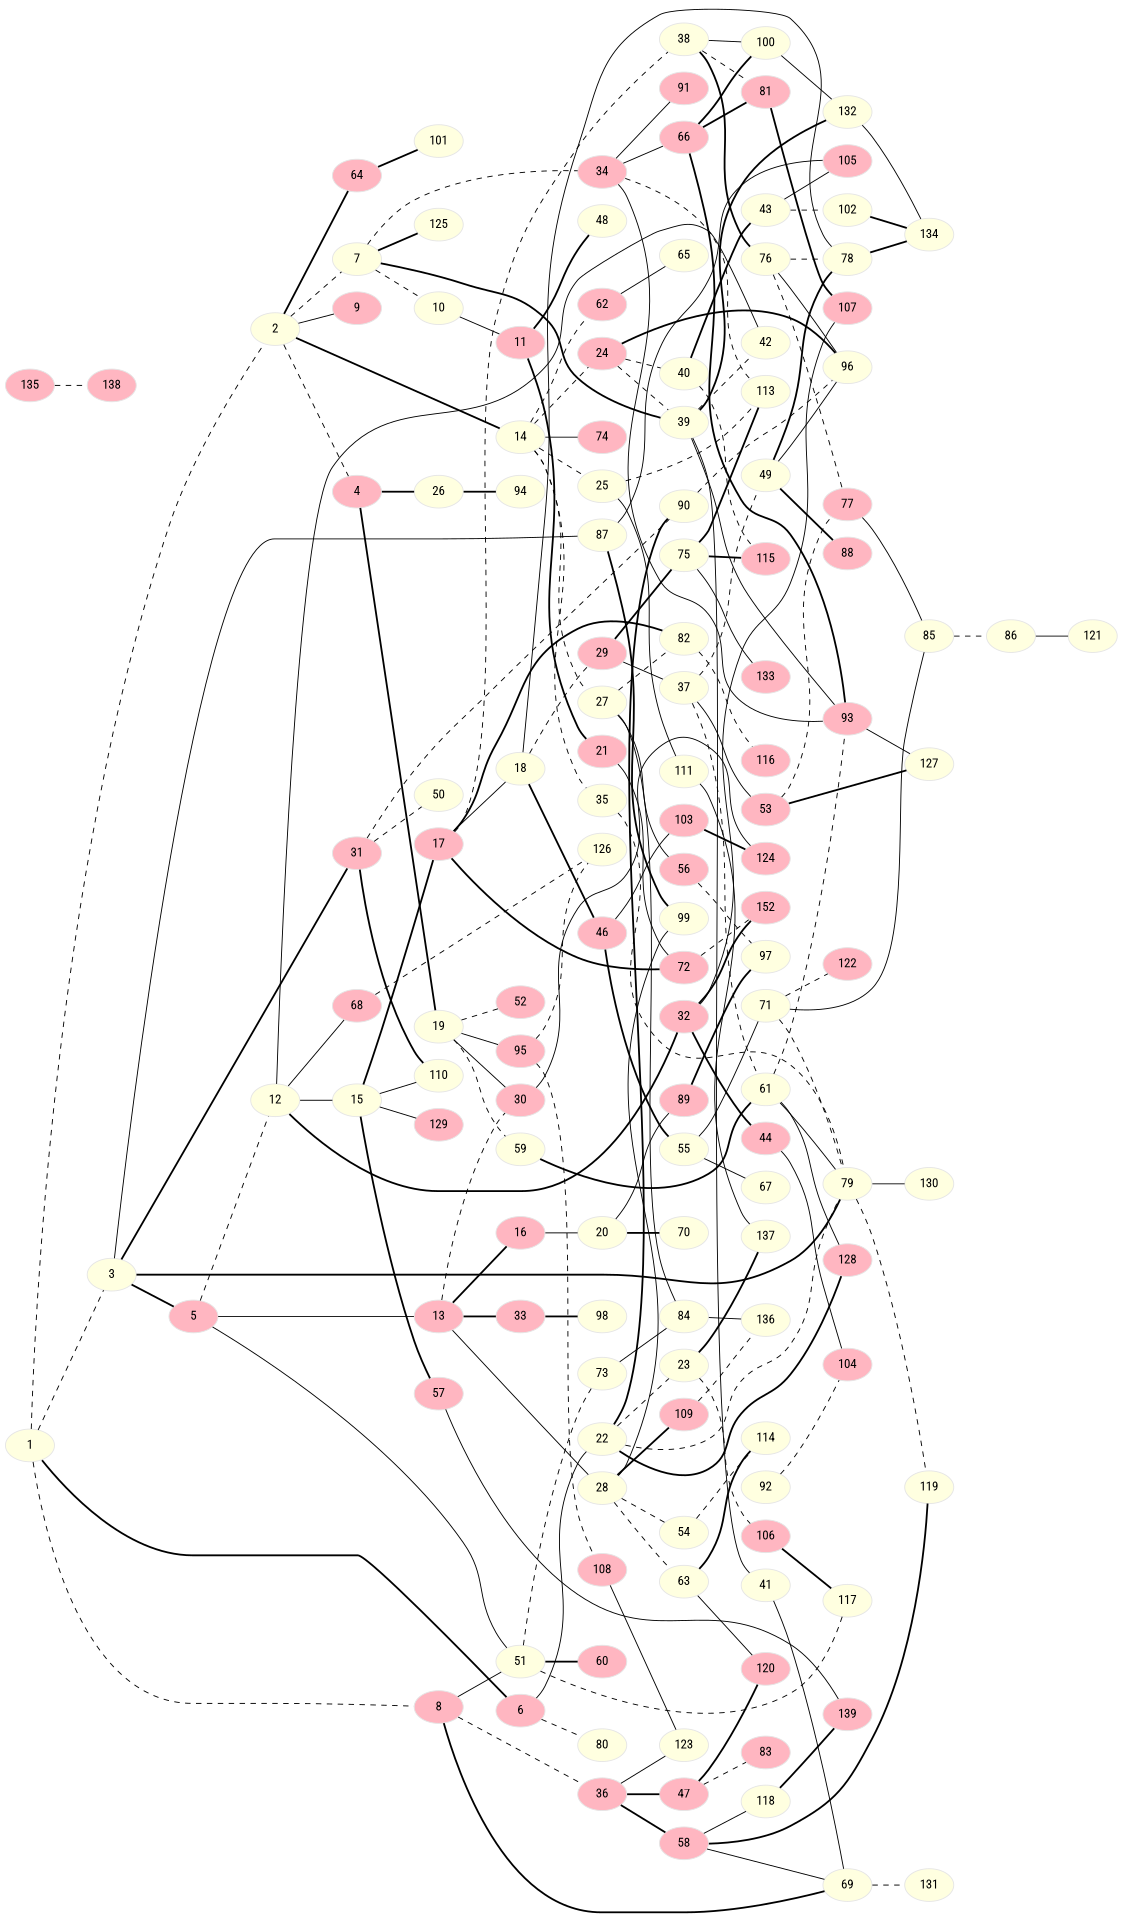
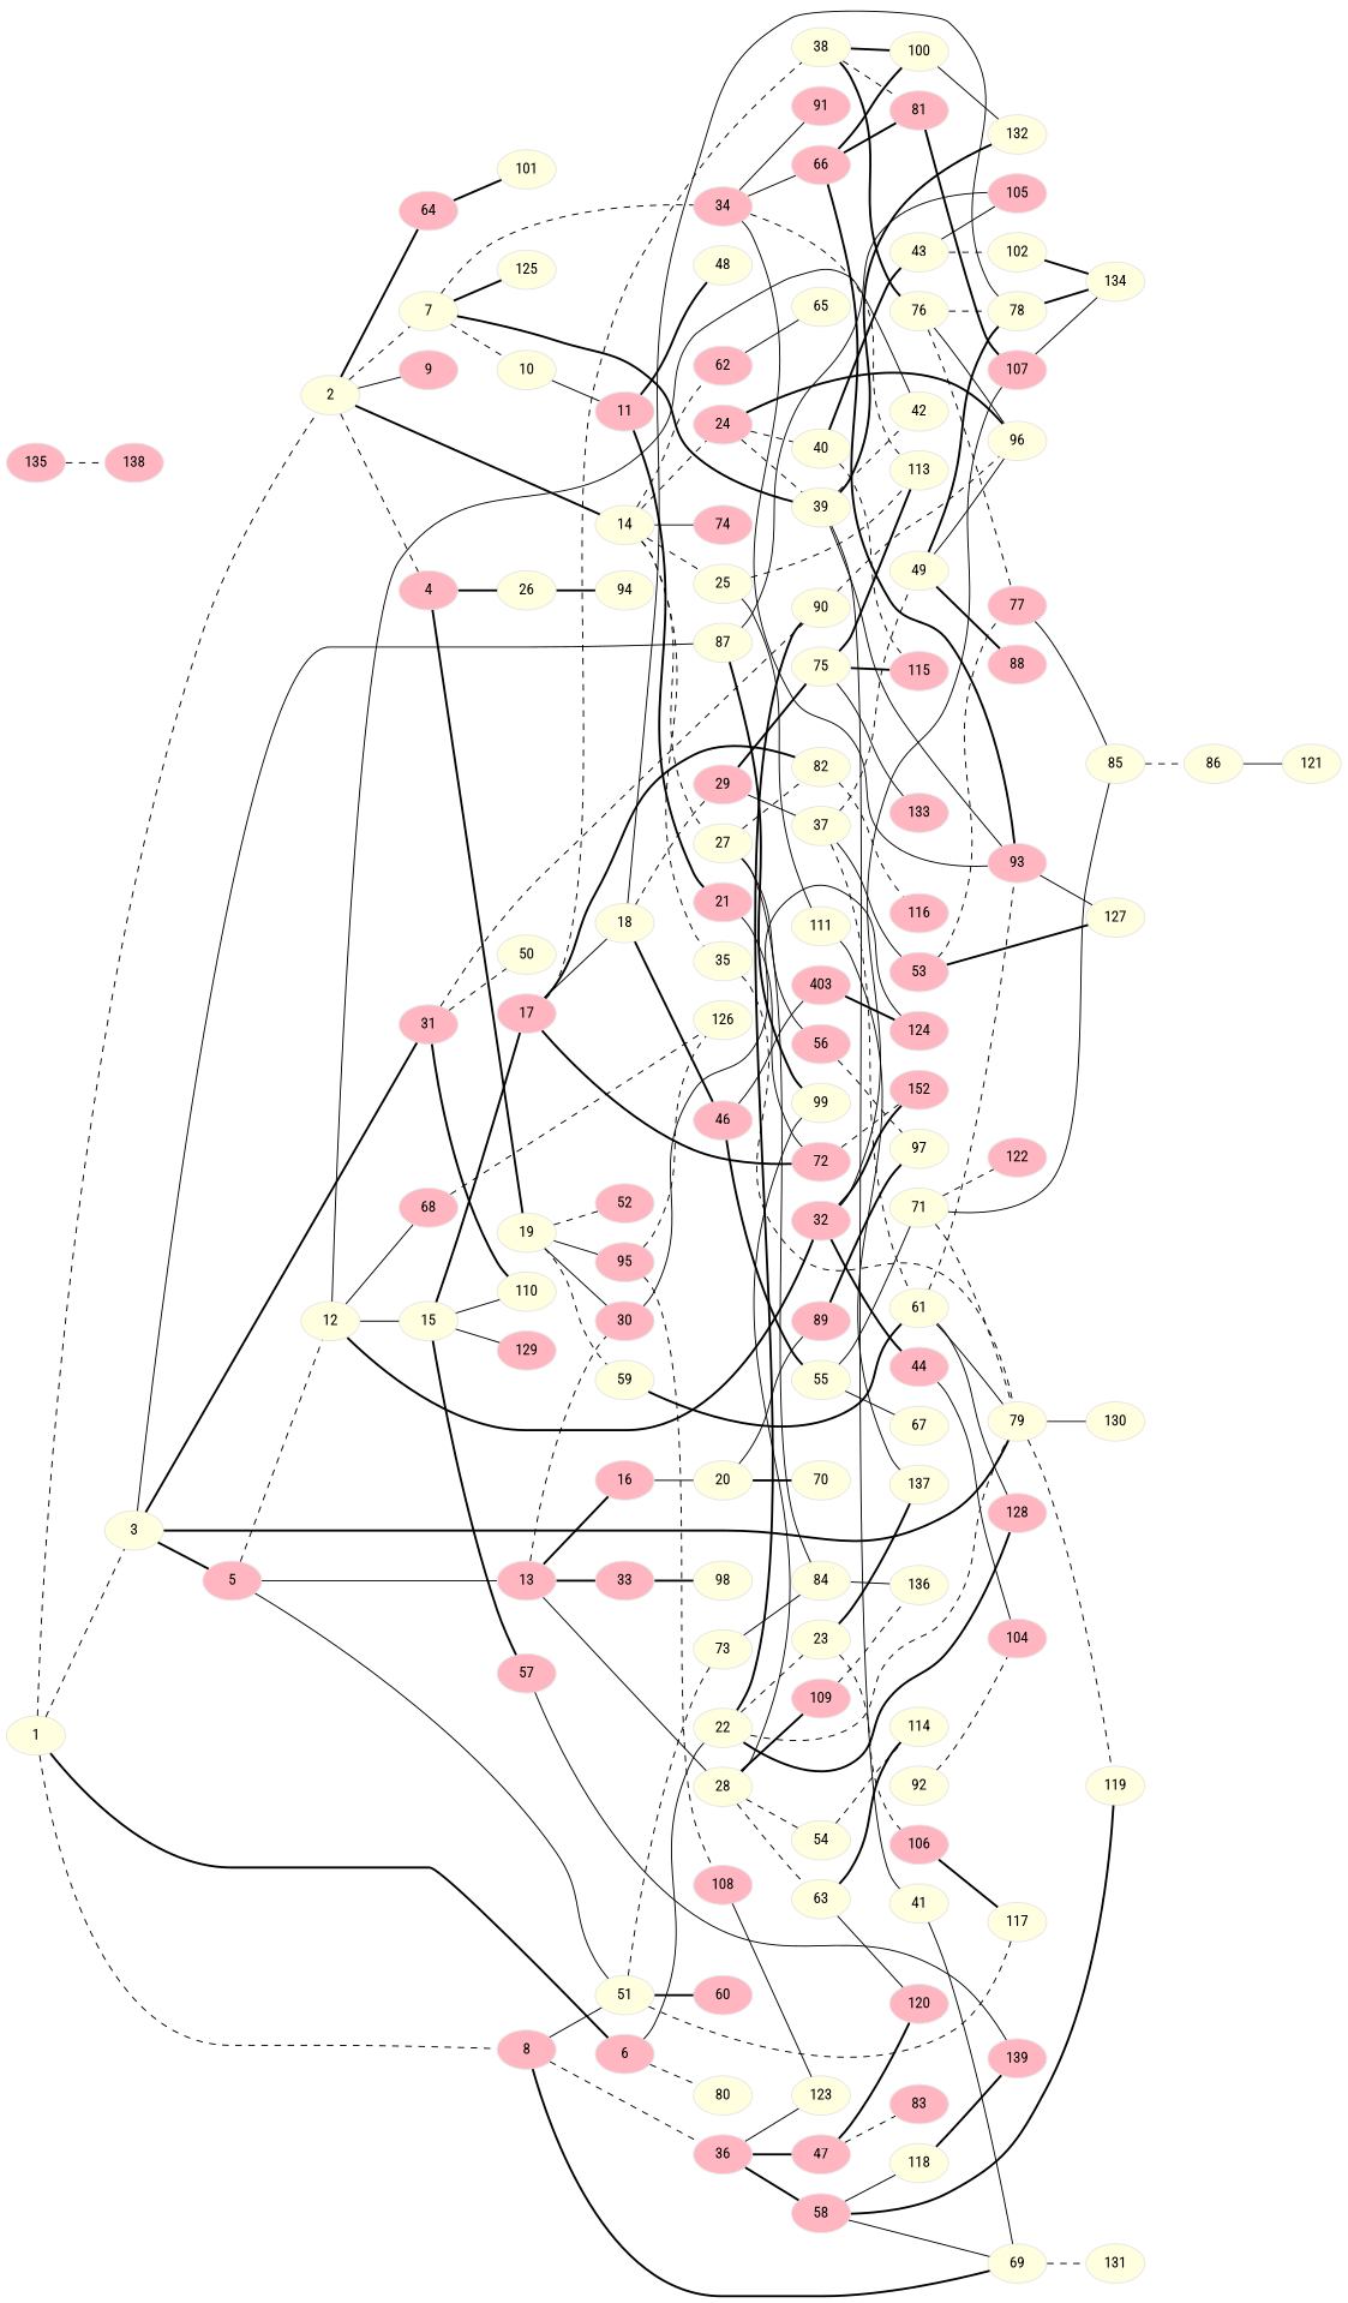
  graph {
    fontname="Roboto Condensed"
    rankdir=LR
    node [color=gray90 fillcolor=lightyellow fontname="Roboto Condensed" style=filled]
    edge [fontname="Roboto Condensed" style=solid]
    1
    2
    3
    6 [fillcolor=lightpink]
    8 [fillcolor=lightpink]
    4 [fillcolor=lightpink]
    7
    9 [fillcolor=lightpink]
    14
    64 [fillcolor=lightpink]
    5 [fillcolor=lightpink]
    31 [fillcolor=lightpink]
    79
    87
    22
    80
    51
    36 [fillcolor=lightpink]
    69
    19
    26
    10
    34 [fillcolor=lightpink]
    39
    125
    24 [fillcolor=lightpink]
    25
    27
    35
    62 [fillcolor=lightpink]
    74 [fillcolor=lightpink]
    101
    12
    13 [fillcolor=lightpink]
    110
    90
    50
    119
    130
    99
    105 [fillcolor=lightpink]
    30 [fillcolor=lightpink]
    52 [fillcolor=lightpink]
    59
    95 [fillcolor=lightpink]
    94
    15
    32 [fillcolor=lightpink]
    42
    68 [fillcolor=lightpink]
    16 [fillcolor=lightpink]
    28
    33 [fillcolor=lightpink]
    60 [fillcolor=lightpink]
    73
    117
    23
    128 [fillcolor=lightpink]
    11 [fillcolor=lightpink]
    113
    66 [fillcolor=lightpink]
    91 [fillcolor=lightpink]
    93 [fillcolor=lightpink]
    41
    132
    47 [fillcolor=lightpink]
    58 [fillcolor=lightpink]
    123
    131
    21 [fillcolor=lightpink]
    48
    72 [fillcolor=lightpink]
    17 [fillcolor=lightpink]
    57 [fillcolor=lightpink]
    129 [fillcolor=lightpink]
    44 [fillcolor=lightpink]
    107 [fillcolor=lightpink]
    n78 [fillcolor=lightpink label=152]
    126
    20
    54
    63
    109 [fillcolor=lightpink]
    124 [fillcolor=lightpink]
    98
    40
    96
    111
    82
    56 [fillcolor=lightpink]
    84
    65
    18
    38
    139 [fillcolor=lightpink]
    70
    89 [fillcolor=lightpink]
    29 [fillcolor=lightpink]
    46 [fillcolor=lightpink]
    78
    76
    81 [fillcolor=lightpink]
    100
    116 [fillcolor=lightpink]
    37
    75
    55
-   103 [fillcolor=lightpink]
+   103 [fillcolor=lightpink label=403]
    134
    61
    108 [fillcolor=lightpink]
    97
    104 [fillcolor=lightpink]
    92
    106 [fillcolor=lightpink]
    137
    43
    115 [fillcolor=lightpink]
    136
    114
    120 [fillcolor=lightpink]
    49
    53 [fillcolor=lightpink]
    133 [fillcolor=lightpink]
    127
    83 [fillcolor=lightpink]
    118
    88 [fillcolor=lightpink]
    77 [fillcolor=lightpink]
    102
    135 [fillcolor=lightpink]
    138 [fillcolor=lightpink]
    67
    71
    85
    122 [fillcolor=lightpink]
    86
    121
    1 -- 2 [style=dashed]
    1 -- 3 [style=dashed]
    1 -- 6 [style=bold]
    1 -- 8 [style=dashed]
    2 -- 4 [style=dashed]
    2 -- 7 [style=dashed]
    2 -- 9
    2 -- 14 [style=bold]
    2 -- 64 [style=bold]
    3 -- 5 [style=bold]
    3 -- 31 [style=bold]
    3 -- 79 [style=bold]
    3 -- 87
    6 -- 22
    6 -- 80 [style=dashed]
    8 -- 51
    8 -- 36 [style=dashed]
    8 -- 69 [style=bold]
    4 -- 19 [style=bold]
    4 -- 26 [style=bold]
    7 -- 10 [style=dashed]
    7 -- 34 [style=dashed]
    7 -- 39 [style=bold]
    7 -- 125 [style=bold]
    14 -- 24 [style=dashed]
    14 -- 25 [style=dashed]
    14 -- 27 [style=dashed]
    14 -- 35 [style=dashed]
    14 -- 62 [style=dashed]
    14 -- 74
    64 -- 101 [style=bold]
    5 -- 51
    5 -- 12 [style=dashed]
    5 -- 13
    31 -- 110 [style=bold]
    31 -- 90 [style=dashed]
    31 -- 50 [style=dashed]
    79 -- 119 [style=dashed]
    79 -- 130
    87 -- 99 [style=bold]
    87 -- 105
    22 -- 79 [style=dashed]
    22 -- 90 [style=bold]
    22 -- 23 [style=dashed]
    22 -- 128 [style=bold]
    51 -- 60 [style=bold]
    51 -- 73 [style=dashed]
    51 -- 117 [style=dashed]
    36 -- 47 [style=bold]
    36 -- 58 [style=bold]
    36 -- 123
    69 -- 131 [style=dashed]
    19 -- 30
    19 -- 52 [style=dashed]
    19 -- 59 [style=dashed]
    19 -- 95
    26 -- 94 [style=bold]
    10 -- 11
    34 -- 113 [style=dashed]
    34 -- 66
    34 -- 91
    34 -- 93
    39 -- 42 [style=dashed]
    39 -- 93
    39 -- 41
    39 -- 132 [style=bold]
    24 -- 39 [style=dashed]
    24 -- 40 [style=dashed]
    24 -- 96 [style=bold]
    25 -- 113 [style=dashed]
    25 -- 111
    27 -- 82 [style=dashed]
    27 -- 56
    27 -- 84
    35 -- 79 [style=dashed]
    62 -- 65
    12 -- 15
    12 -- 32 [style=bold]
    12 -- 42
    12 -- 68
    13 -- 30 [style=dashed]
    13 -- 16 [style=bold]
    13 -- 28
    13 -- 33 [style=bold]
    90 -- 96 [style=dashed]
    30 -- 124
    59 -- 61 [style=bold]
    95 -- 126 [style=dashed]
    95 -- 108 [style=dashed]
    15 -- 110
    15 -- 17 [style=bold]
    15 -- 57 [style=bold]
    15 -- 129
    32 -- 44 [style=bold]
    32 -- 107
    32 -- n78 [style=bold]
    68 -- 126 [style=dashed]
    16 -- 20
    28 -- 99
    28 -- 54 [style=dashed]
    28 -- 63 [style=dashed]
    28 -- 109 [style=bold]
    33 -- 98 [style=bold]
    73 -- 84
    23 -- 106 [style=dashed]
    23 -- 137 [style=bold]
    11 -- 21 [style=bold]
    11 -- 48 [style=bold]
    66 -- 93 [style=bold]
    66 -- 81 [style=bold]
    66 -- 100 [style=bold]
    93 -- 127
    41 -- 69
-   132 -- 134
+   107 -- 134
    47 -- 120 [style=bold]
    47 -- 83 [style=dashed]
    58 -- 69
    58 -- 119 [style=bold]
    58 -- 118
    21 -- 72
    72 -- n78 [style=dashed]
    17 -- 72 [style=bold]
    17 -- 82 [style=bold]
    17 -- 18
    17 -- 38 [style=dashed]
    57 -- 139
    44 -- 104
    20 -- 70 [style=bold]
    20 -- 89
    54 -- 114 [style=dashed]
    63 -- 114 [style=bold]
    63 -- 120
    109 -- 136 [style=dashed]
    40 -- 43 [style=bold]
    40 -- 115 [style=dashed]
    111 -- 137
    82 -- 116 [style=dashed]
    56 -- 97 [style=dashed]
    84 -- 136
    18 -- 29 [style=dashed]
    18 -- 46 [style=bold]
    18 -- 78
    38 -- 76 [style=bold]
    38 -- 81 [style=dashed]
-   38 -- 100
+   38 -- 100 [style=bold]
    89 -- 97 [style=bold]
    29 -- 37
    29 -- 75 [style=bold]
    46 -- 55 [style=bold]
    46 -- 103
    78 -- 134 [style=bold]
    76 -- 96
    76 -- 78 [style=dashed]
    76 -- 77 [style=dashed]
    81 -- 107 [style=bold]
    100 -- 132
    37 -- 61 [style=dashed]
    37 -- 49 [style=dashed]
    37 -- 53
    75 -- 113 [style=bold]
    75 -- 115 [style=bold]
    75 -- 133
    55 -- 67
    55 -- 71
    103 -- 124 [style=bold]
    61 -- 79
    61 -- 128
    61 -- 93 [style=dashed]
    108 -- 123
    92 -- 104 [style=dashed]
    106 -- 117 [style=bold]
    43 -- 105
    43 -- 102 [style=dashed]
    49 -- 96
    49 -- 78 [style=bold]
    49 -- 88 [style=bold]
    53 -- 127 [style=bold]
    53 -- 77 [style=dashed]
    118 -- 139 [style=bold]
    77 -- 85
    102 -- 134 [style=bold]
    135 -- 138 [style=dashed]
    71 -- 79 [style=dashed]
    71 -- 85
    71 -- 122 [style=dashed]
    85 -- 86 [style=dashed]
    86 -- 121
  }
